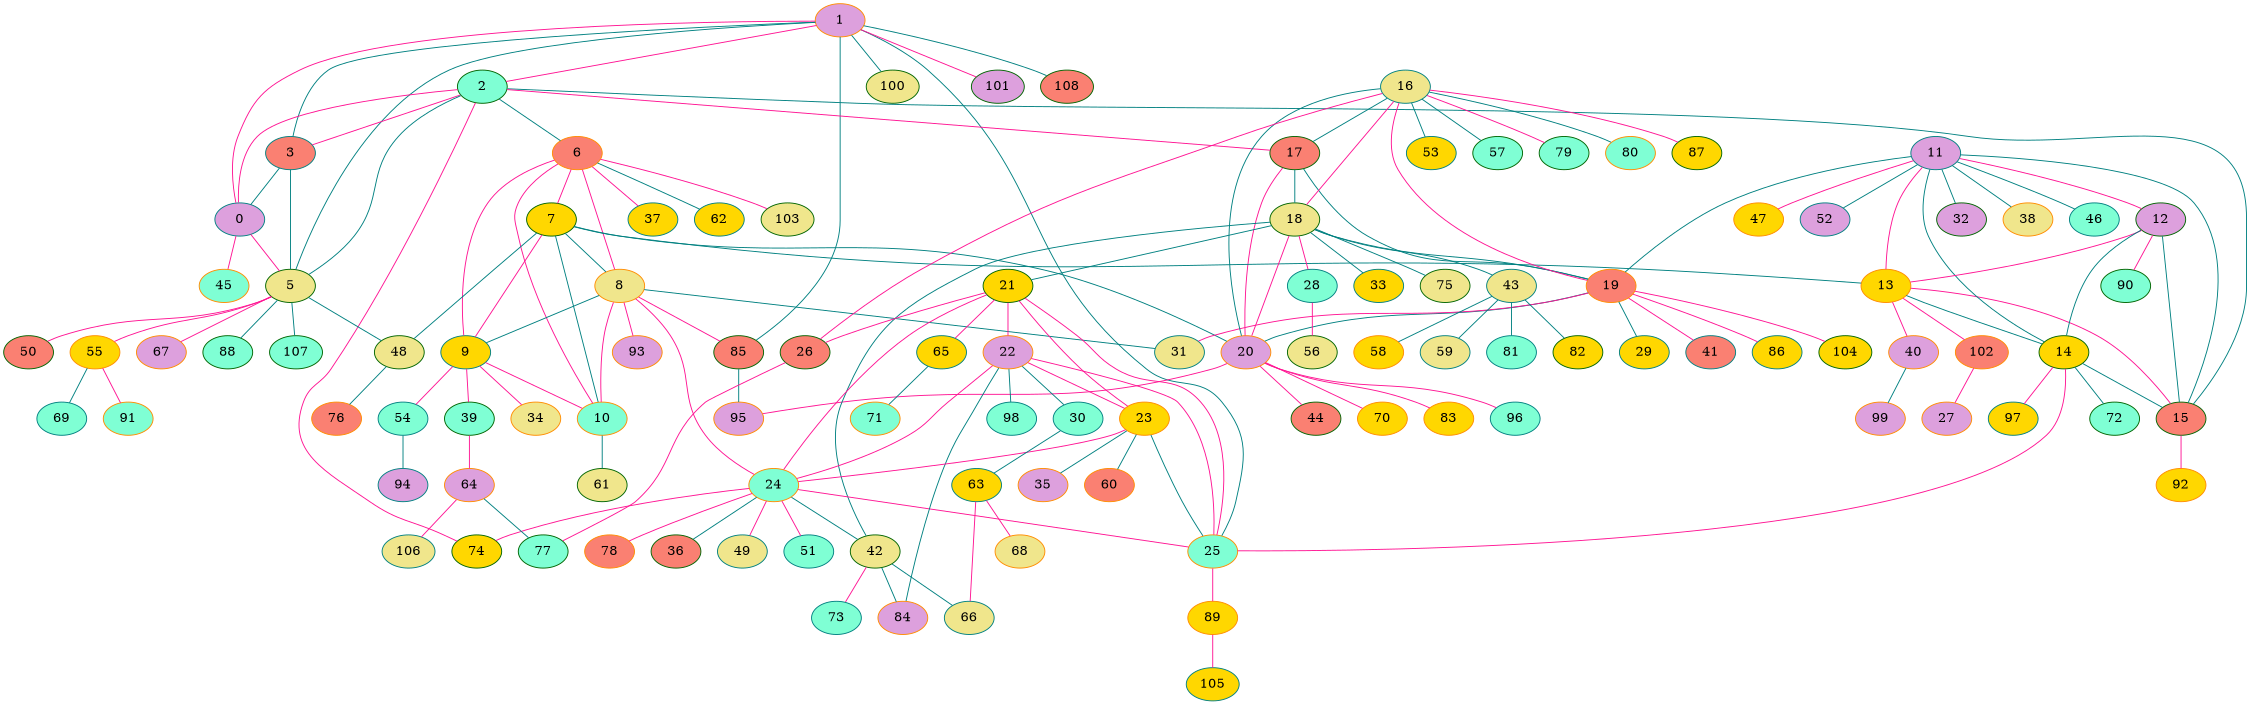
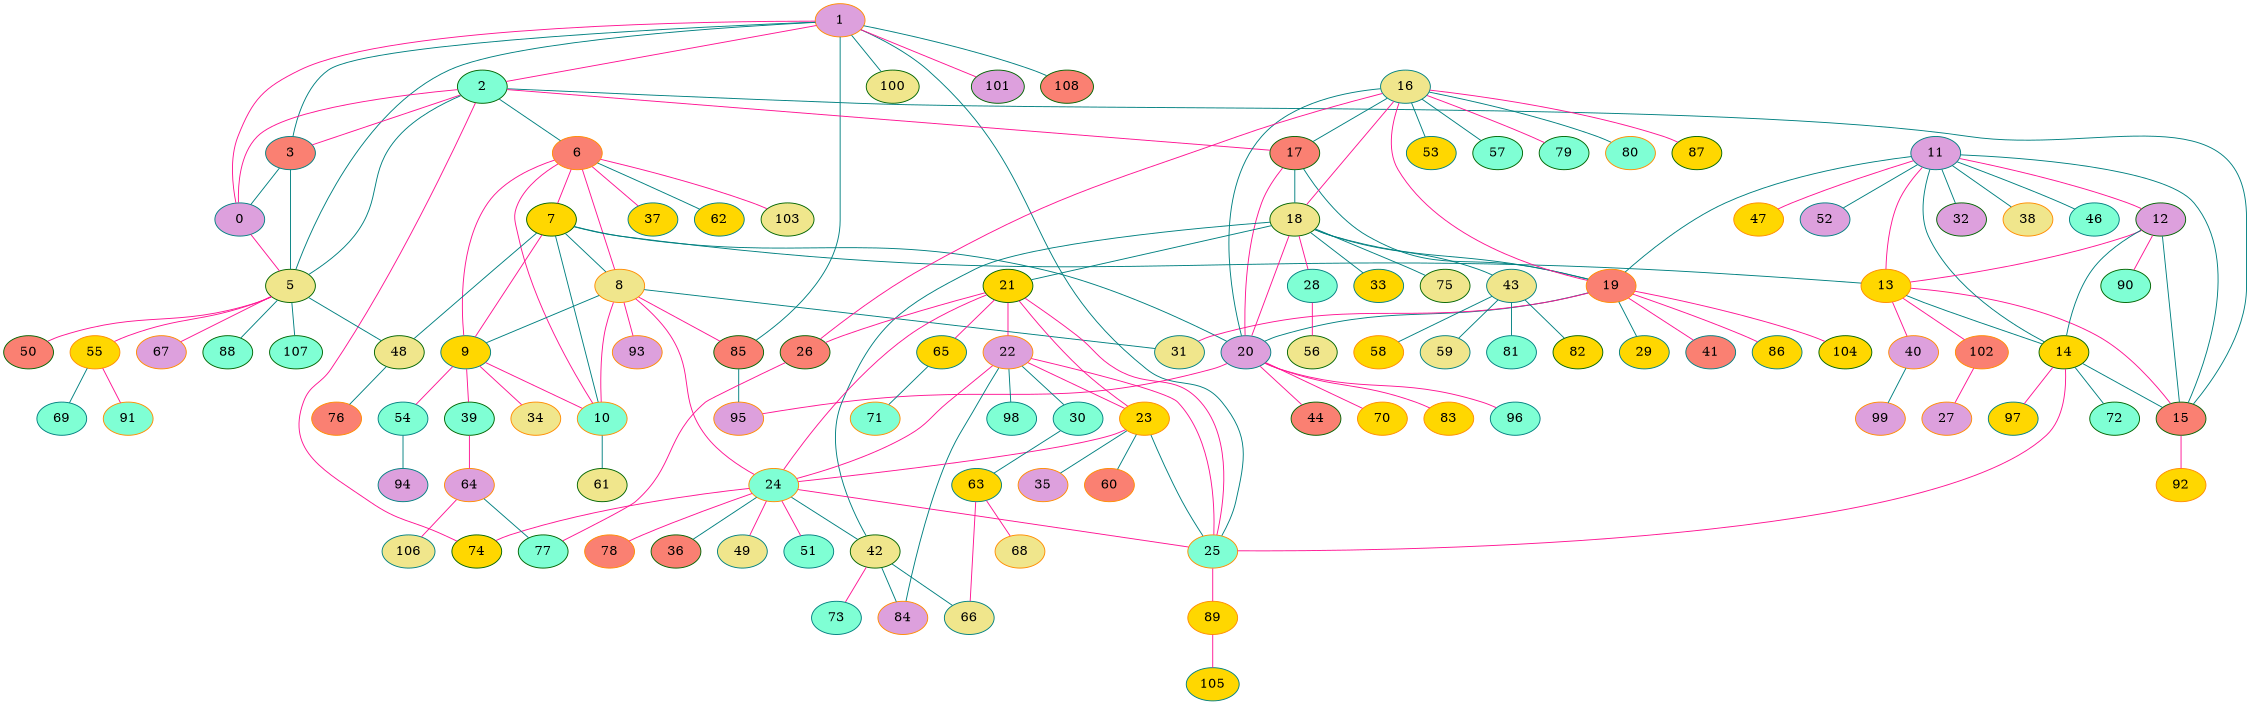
  graph {
    node [color=darkorange fillcolor=gold style=filled]
    edge [color=deeppink]
    1 [fillcolor=plum]
    2 [color=darkgreen fillcolor=aquamarine]
    3 [color=teal fillcolor=salmon]
    n4 [color=teal fillcolor=plum label=0]
    5 [color=darkgreen fillcolor=khaki]
    25 [fillcolor=aquamarine]
    85 [color=darkgreen fillcolor=salmon]
    100 [color=darkgreen fillcolor=khaki]
    101 [color=darkgreen fillcolor=plum]
    108 [color=darkgreen fillcolor=salmon]
    6 [fillcolor=salmon]
    15 [color=darkgreen fillcolor=salmon]
    17 [color=darkgreen fillcolor=salmon]
    74 [color=darkgreen]
-   45 [fillcolor=aquamarine]
    48 [color=darkgreen fillcolor=khaki]
    50 [color=darkgreen fillcolor=salmon]
    55
    67 [fillcolor=plum]
    88 [color=darkgreen fillcolor=aquamarine]
    107 [color=darkgreen fillcolor=aquamarine]
    89
    95 [fillcolor=plum]
    7 [color=darkgreen]
    8 [fillcolor=khaki]
    9 [color=teal]
    10 [fillcolor=aquamarine]
    37 [color=teal]
    62 [color=teal]
    103 [color=darkgreen fillcolor=khaki]
    92
-   20 [fillcolor=plum]
+   20 [color=teal fillcolor=plum]
    19 [fillcolor=salmon]
    18 [color=darkgreen fillcolor=khaki]
    76 [fillcolor=salmon]
    69 [color=teal fillcolor=aquamarine]
    91 [fillcolor=aquamarine]
    13
    24 [fillcolor=aquamarine]
    31 [color=teal fillcolor=khaki]
    93 [fillcolor=plum]
    34 [fillcolor=khaki]
    39 [color=darkgreen fillcolor=aquamarine]
    54 [color=teal fillcolor=aquamarine]
    61 [color=darkgreen fillcolor=khaki]
    14 [color=darkgreen]
    40 [fillcolor=plum]
    102 [fillcolor=salmon]
    44 [color=darkgreen fillcolor=salmon]
    70
    83
    96 [color=teal fillcolor=aquamarine]
    42 [color=darkgreen fillcolor=khaki]
    36 [color=darkgreen fillcolor=salmon]
    49 [color=teal fillcolor=khaki]
    51 [color=teal fillcolor=aquamarine]
    78 [fillcolor=salmon]
    64 [fillcolor=plum]
    94 [color=teal fillcolor=plum]
    11 [color=teal fillcolor=plum]
    12 [color=darkgreen fillcolor=plum]
    32 [color=darkgreen fillcolor=plum]
    38 [fillcolor=khaki]
    46 [color=teal fillcolor=aquamarine]
    47
    52 [color=teal fillcolor=plum]
    90 [color=darkgreen fillcolor=aquamarine]
    72 [color=darkgreen fillcolor=aquamarine]
    97 [color=teal]
    29 [color=teal]
    41 [color=teal fillcolor=salmon]
    86 [color=teal]
    104 [color=darkgreen]
    27 [fillcolor=plum]
    99 [fillcolor=plum]
    16 [color=teal fillcolor=khaki]
    26 [color=darkgreen fillcolor=salmon]
    53 [color=teal]
    57 [color=darkgreen fillcolor=aquamarine]
    79 [color=darkgreen fillcolor=aquamarine]
    80 [fillcolor=aquamarine]
    87 [color=darkgreen]
    21 [color=darkgreen]
    28 [color=teal fillcolor=aquamarine]
    33 [color=teal]
    43 [color=teal fillcolor=khaki]
    75 [color=darkgreen fillcolor=khaki]
    77 [color=darkgreen fillcolor=aquamarine]
    22 [fillcolor=plum]
    23
    65 [color=teal]
    56 [color=darkgreen fillcolor=khaki]
    84 [fillcolor=plum]
    66 [color=teal fillcolor=khaki]
    73 [color=teal fillcolor=aquamarine]
    58
    59 [color=teal fillcolor=khaki]
    81 [color=teal fillcolor=aquamarine]
    82 [color=darkgreen]
    30 [color=teal fillcolor=aquamarine]
    98 [color=teal fillcolor=aquamarine]
    35 [fillcolor=plum]
    60 [fillcolor=salmon]
    71 [fillcolor=aquamarine]
    63 [color=teal]
    105 [color=teal]
    68 [fillcolor=khaki]
    106 [color=teal fillcolor=khaki]
    1 -- 2
    1 -- 3 [color=teal]
    1 -- n4
    1 -- 5 [color=teal]
    1 -- 25 [color=teal]
    1 -- 85 [color=teal]
    1 -- 100 [color=teal]
    1 -- 101
    1 -- 108 [color=teal]
    2 -- 3
    2 -- n4
    2 -- 5 [color=teal]
    2 -- 6 [color=teal]
    2 -- 15 [color=teal]
    2 -- 17
    2 -- 74
    3 -- n4 [color=teal]
    3 -- 5 [color=teal]
    n4 -- 5
-   n4 -- 45
    5 -- 48 [color=teal]
    5 -- 50
    5 -- 55
    5 -- 67
    5 -- 88 [color=teal]
    5 -- 107 [color=teal]
    25 -- 89
    85 -- 95 [color=teal]
    6 -- 7
    6 -- 8
    6 -- 9
    6 -- 10
    6 -- 37
    6 -- 62 [color=teal]
    6 -- 103
    15 -- 92
    17 -- 20
    17 -- 19 [color=teal]
    17 -- 18 [color=teal]
    48 -- 76 [color=teal]
    55 -- 69 [color=teal]
    55 -- 91
    89 -- 105
    7 -- 48 [color=teal]
    7 -- 8 [color=teal]
    7 -- 9
    7 -- 10 [color=teal]
    7 -- 20 [color=teal]
    7 -- 13 [color=teal]
    8 -- 85
    8 -- 9 [color=teal]
    8 -- 10
    8 -- 24
    8 -- 31 [color=teal]
    8 -- 93
    9 -- 10
    9 -- 34
    9 -- 39
    9 -- 54
    10 -- 61 [color=teal]
    20 -- 95
    20 -- 44
    20 -- 70
    20 -- 83
    20 -- 96
    19 -- 20 [color=teal]
    19 -- 31
    19 -- 29 [color=teal]
    19 -- 41
    19 -- 86
    19 -- 104
    18 -- 20
    18 -- 19 [color=teal]
    18 -- 42 [color=teal]
    18 -- 21 [color=teal]
    18 -- 28
    18 -- 33 [color=teal]
    18 -- 43 [color=teal]
    18 -- 75 [color=teal]
    13 -- 15
    13 -- 14 [color=teal]
    13 -- 40
    13 -- 102
    24 -- 25
    24 -- 74
    24 -- 42 [color=teal]
    24 -- 36 [color=teal]
    24 -- 49
    24 -- 51
    24 -- 78
    39 -- 64
    54 -- 94 [color=teal]
    14 -- 25
    14 -- 15 [color=teal]
    14 -- 72 [color=teal]
    14 -- 97
    40 -- 99 [color=teal]
    102 -- 27
    42 -- 84 [color=teal]
    42 -- 66 [color=teal]
    42 -- 73
    64 -- 77 [color=teal]
    64 -- 106
    11 -- 15 [color=teal]
    11 -- 19 [color=teal]
    11 -- 13
    11 -- 14 [color=teal]
    11 -- 12
    11 -- 32 [color=teal]
    11 -- 38 [color=teal]
    11 -- 46 [color=teal]
    11 -- 47
    11 -- 52 [color=teal]
    12 -- 15 [color=teal]
    12 -- 13
    12 -- 14 [color=teal]
    12 -- 90
    16 -- 17 [color=teal]
    16 -- 20 [color=teal]
    16 -- 19
    16 -- 18
    16 -- 26
    16 -- 53 [color=teal]
    16 -- 57 [color=teal]
    16 -- 79
    16 -- 80 [color=teal]
    16 -- 87
    26 -- 77
    21 -- 25
    21 -- 24
    21 -- 26
    21 -- 22
    21 -- 23
    21 -- 65
    28 -- 56
    43 -- 58 [color=teal]
    43 -- 59 [color=teal]
    43 -- 81 [color=teal]
    43 -- 82 [color=teal]
    22 -- 25
    22 -- 24
    22 -- 23
    22 -- 84 [color=teal]
    22 -- 30 [color=teal]
    22 -- 98 [color=teal]
    23 -- 25 [color=teal]
    23 -- 24
    23 -- 35 [color=teal]
    23 -- 60 [color=teal]
    65 -- 71 [color=teal]
    30 -- 63 [color=teal]
    63 -- 66
    63 -- 68
  }
